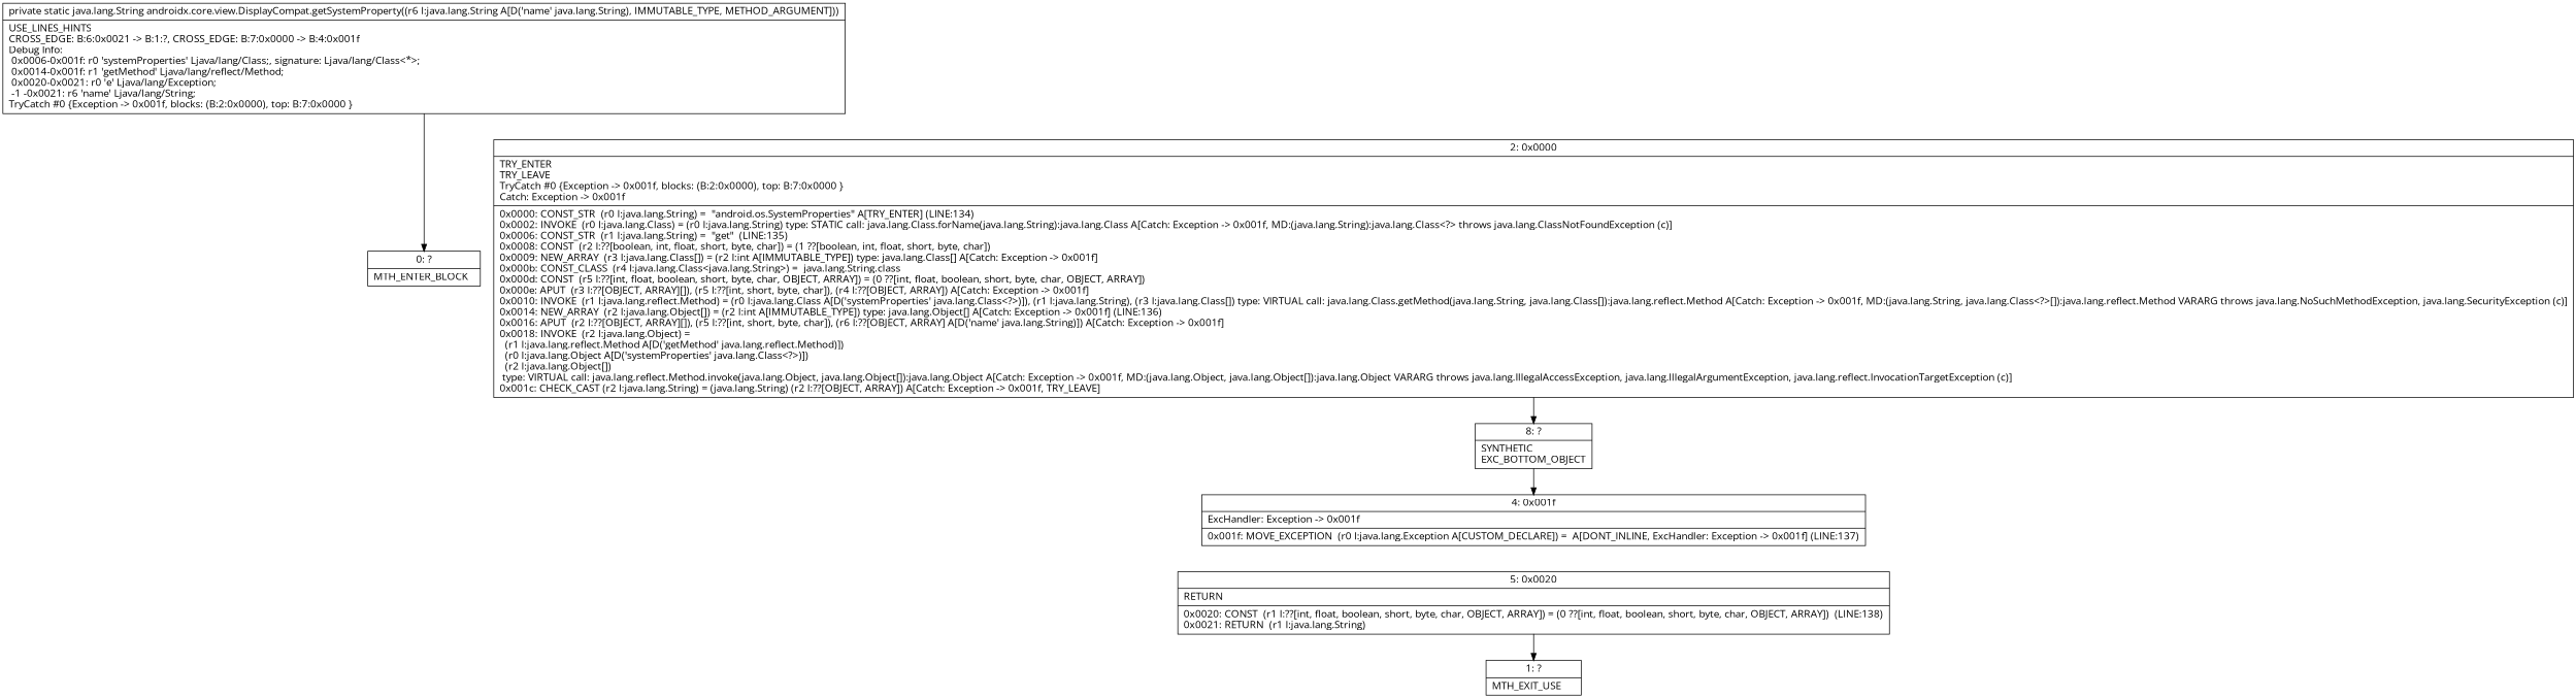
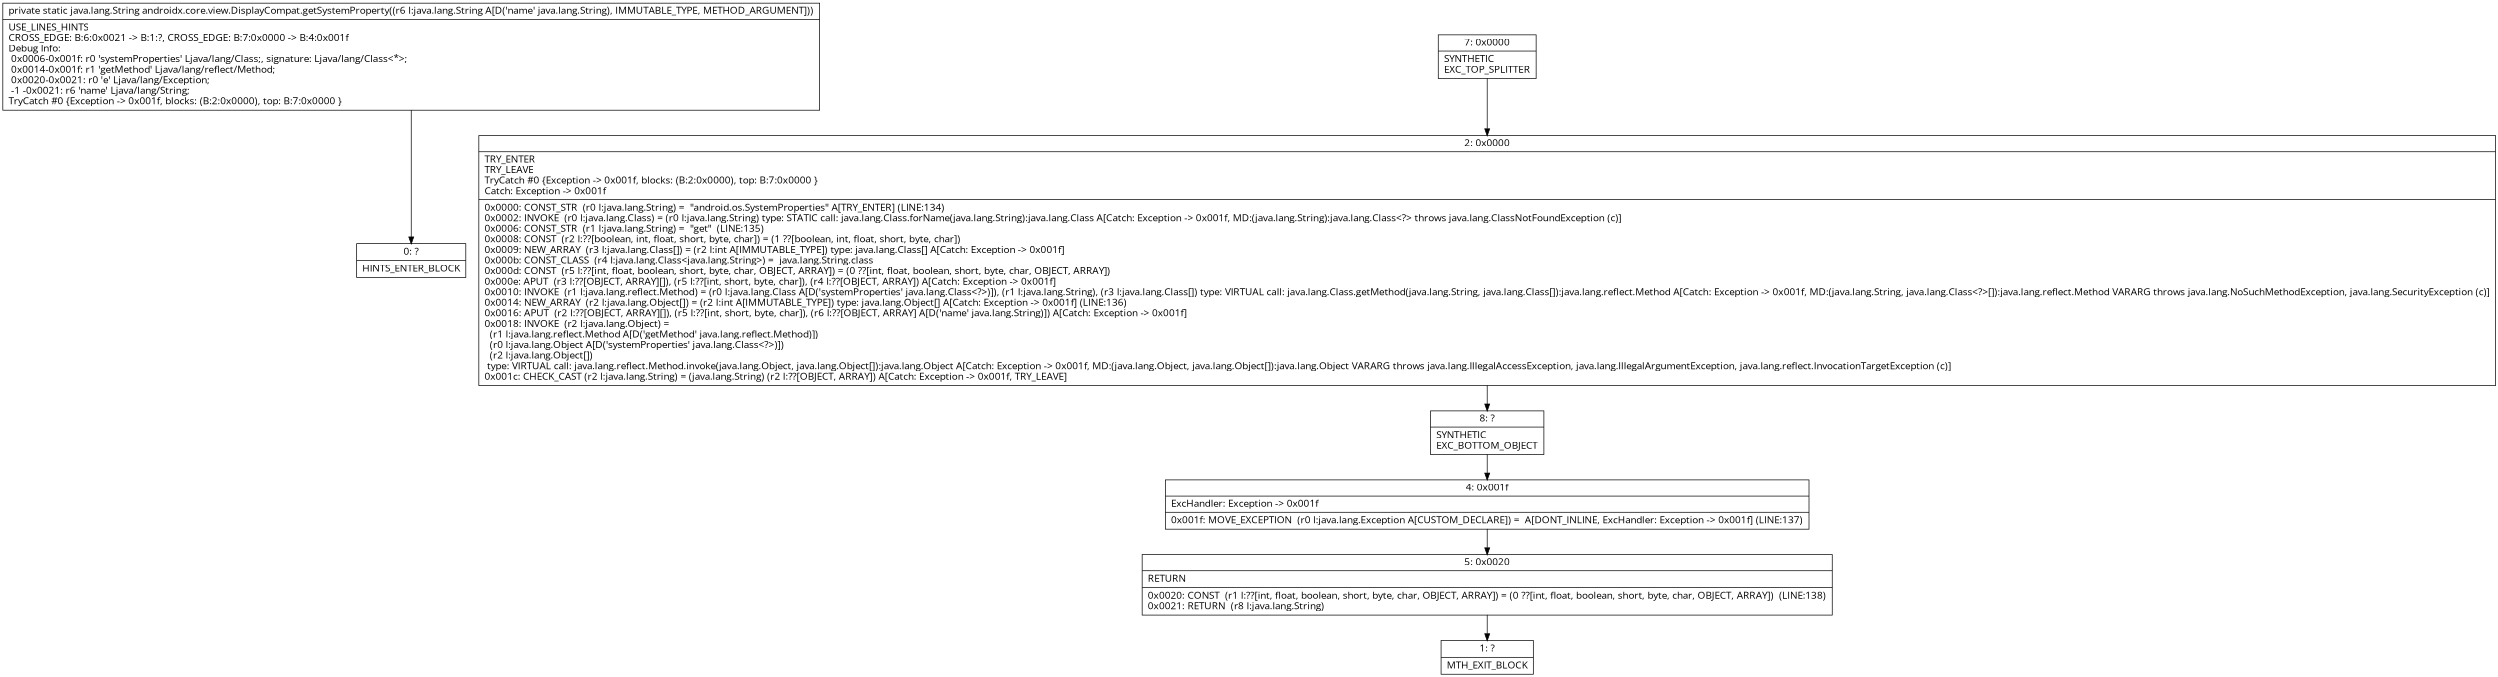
  digraph {
    fontname="Open Sans"
    node [fontname="Open Sans" shape=record]
    edge [fontname="Open Sans"]
-   n1 [label="{0\:\ ?|MTH_ENTER_BLOCK\l}"]
+   n1 [label="{0\:\ ?|HINTS_ENTER_BLOCK\l}"]
+   n2 [label="{7\:\ 0x0000|SYNTHETIC\lEXC_TOP_SPLITTER\l}"]
    n3 [label="{2\:\ 0x0000|TRY_ENTER\lTRY_LEAVE\lTryCatch #0 \{Exception \-\> 0x001f, blocks: (B:2:0x0000), top: B:7:0x0000 \}\lCatch: Exception \-\> 0x001f\l|0x0000: CONST_STR  (r0 I:java.lang.String) =  \"android.os.SystemProperties\" A[TRY_ENTER] (LINE:134)\l0x0002: INVOKE  (r0 I:java.lang.Class) = (r0 I:java.lang.String) type: STATIC call: java.lang.Class.forName(java.lang.String):java.lang.Class A[Catch: Exception \-\> 0x001f, MD:(java.lang.String):java.lang.Class\<?\> throws java.lang.ClassNotFoundException (c)]\l0x0006: CONST_STR  (r1 I:java.lang.String) =  \"get\"  (LINE:135)\l0x0008: CONST  (r2 I:??[boolean, int, float, short, byte, char]) = (1 ??[boolean, int, float, short, byte, char]) \l0x0009: NEW_ARRAY  (r3 I:java.lang.Class[]) = (r2 I:int A[IMMUTABLE_TYPE]) type: java.lang.Class[] A[Catch: Exception \-\> 0x001f]\l0x000b: CONST_CLASS  (r4 I:java.lang.Class\<java.lang.String\>) =  java.lang.String.class \l0x000d: CONST  (r5 I:??[int, float, boolean, short, byte, char, OBJECT, ARRAY]) = (0 ??[int, float, boolean, short, byte, char, OBJECT, ARRAY]) \l0x000e: APUT  (r3 I:??[OBJECT, ARRAY][]), (r5 I:??[int, short, byte, char]), (r4 I:??[OBJECT, ARRAY]) A[Catch: Exception \-\> 0x001f]\l0x0010: INVOKE  (r1 I:java.lang.reflect.Method) = (r0 I:java.lang.Class A[D('systemProperties' java.lang.Class\<?\>)]), (r1 I:java.lang.String), (r3 I:java.lang.Class[]) type: VIRTUAL call: java.lang.Class.getMethod(java.lang.String, java.lang.Class[]):java.lang.reflect.Method A[Catch: Exception \-\> 0x001f, MD:(java.lang.String, java.lang.Class\<?\>[]):java.lang.reflect.Method VARARG throws java.lang.NoSuchMethodException, java.lang.SecurityException (c)]\l0x0014: NEW_ARRAY  (r2 I:java.lang.Object[]) = (r2 I:int A[IMMUTABLE_TYPE]) type: java.lang.Object[] A[Catch: Exception \-\> 0x001f] (LINE:136)\l0x0016: APUT  (r2 I:??[OBJECT, ARRAY][]), (r5 I:??[int, short, byte, char]), (r6 I:??[OBJECT, ARRAY] A[D('name' java.lang.String)]) A[Catch: Exception \-\> 0x001f]\l0x0018: INVOKE  (r2 I:java.lang.Object) = \l  (r1 I:java.lang.reflect.Method A[D('getMethod' java.lang.reflect.Method)])\l  (r0 I:java.lang.Object A[D('systemProperties' java.lang.Class\<?\>)])\l  (r2 I:java.lang.Object[])\l type: VIRTUAL call: java.lang.reflect.Method.invoke(java.lang.Object, java.lang.Object[]):java.lang.Object A[Catch: Exception \-\> 0x001f, MD:(java.lang.Object, java.lang.Object[]):java.lang.Object VARARG throws java.lang.IllegalAccessException, java.lang.IllegalArgumentException, java.lang.reflect.InvocationTargetException (c)]\l0x001c: CHECK_CAST (r2 I:java.lang.String) = (java.lang.String) (r2 I:??[OBJECT, ARRAY]) A[Catch: Exception \-\> 0x001f, TRY_LEAVE]\l}"]
    n4 [label="{8\:\ ?|SYNTHETIC\lEXC_BOTTOM_OBJECT\l}"]
    n5 [label="{4\:\ 0x001f|ExcHandler: Exception \-\> 0x001f\l|0x001f: MOVE_EXCEPTION  (r0 I:java.lang.Exception A[CUSTOM_DECLARE]) =  A[DONT_INLINE, ExcHandler: Exception \-\> 0x001f] (LINE:137)\l}"]
-   n6 [label="{5\:\ 0x0020|RETURN\l|0x0020: CONST  (r1 I:??[int, float, boolean, short, byte, char, OBJECT, ARRAY]) = (0 ??[int, float, boolean, short, byte, char, OBJECT, ARRAY])  (LINE:138)\l0x0021: RETURN  (r1 I:java.lang.String) \l}"]
-   n7 [label="{1\:\ ?|MTH_EXIT_USE\l}"]
+   n6 [label="{5\:\ 0x0020|RETURN\l|0x0020: CONST  (r1 I:??[int, float, boolean, short, byte, char, OBJECT, ARRAY]) = (0 ??[int, float, boolean, short, byte, char, OBJECT, ARRAY])  (LINE:138)\l0x0021: RETURN  (r8 I:java.lang.String) \l}"]
+   n7 [label="{1\:\ ?|MTH_EXIT_BLOCK\l}"]
    n8 [label="{private static java.lang.String androidx.core.view.DisplayCompat.getSystemProperty((r6 I:java.lang.String A[D('name' java.lang.String), IMMUTABLE_TYPE, METHOD_ARGUMENT]))  | USE_LINES_HINTS\lCROSS_EDGE: B:6:0x0021 \-\> B:1:?, CROSS_EDGE: B:7:0x0000 \-\> B:4:0x001f\lDebug Info:\l  0x0006\-0x001f: r0 'systemProperties' Ljava\/lang\/Class;, signature: Ljava\/lang\/Class\<*\>;\l  0x0014\-0x001f: r1 'getMethod' Ljava\/lang\/reflect\/Method;\l  0x0020\-0x0021: r0 'e' Ljava\/lang\/Exception;\l  \-1 \-0x0021: r6 'name' Ljava\/lang\/String;\lTryCatch #0 \{Exception \-\> 0x001f, blocks: (B:2:0x0000), top: B:7:0x0000 \}\l}"]
+   n2 -> n3
    n3 -> n4
    n4 -> n5
+   n5 -> n6
    n6 -> n7
    n8 -> n1
  }
